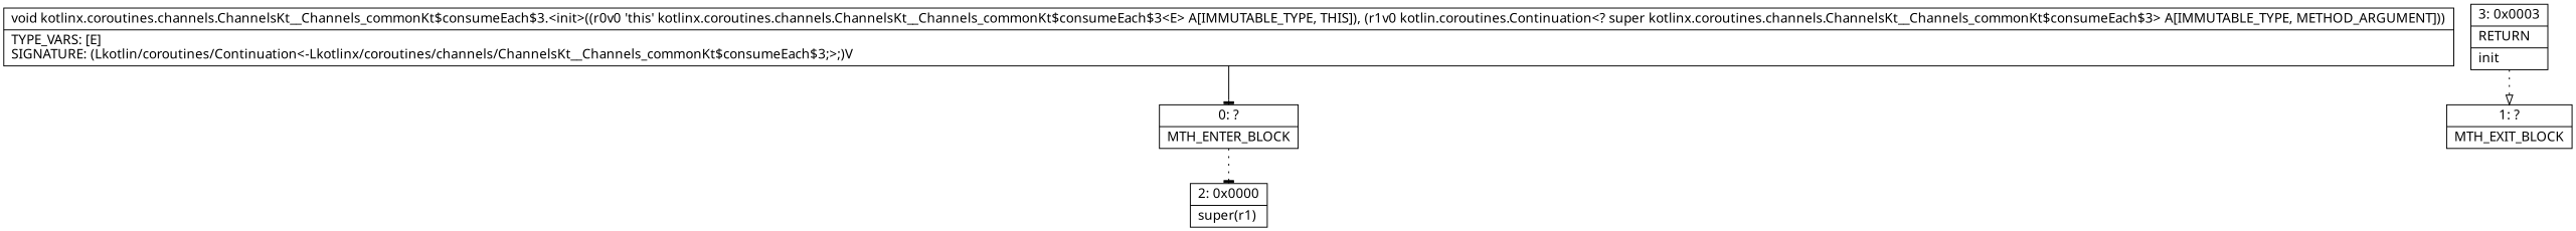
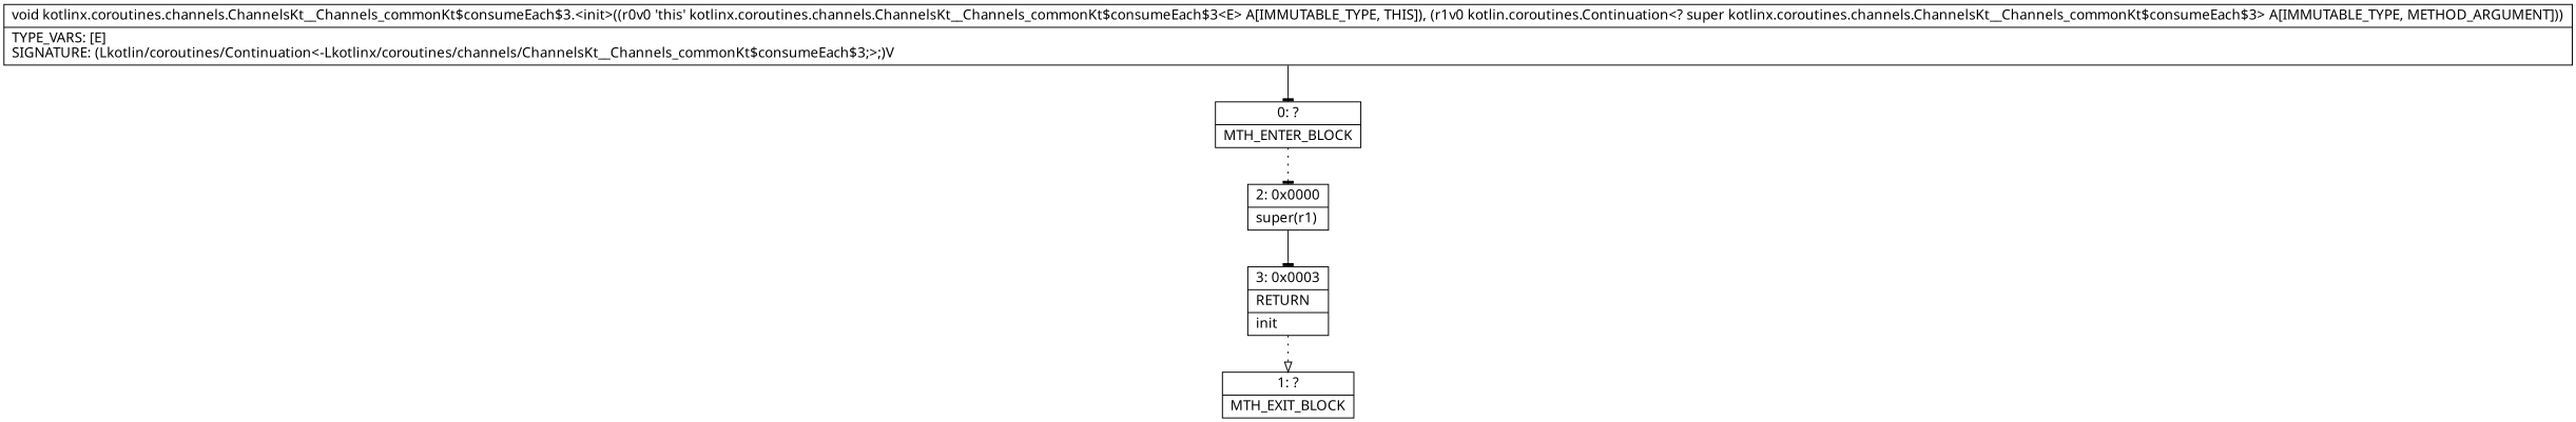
  digraph {
    fontname="Noto Sans"
    node [fontname="Noto Sans" shape=record]
    edge [arrowhead=tee fontname="Noto Sans" style=dotted]
    n1 [label="{0\:\ ?|MTH_ENTER_BLOCK\l}"]
    n2 [label="{2\:\ 0x0000|super(r1)\l}"]
    n3 [label="{3\:\ 0x0003|RETURN\l|init\l}"]
    n4 [label="{1\:\ ?|MTH_EXIT_BLOCK\l}"]
    n5 [label="{void kotlinx.coroutines.channels.ChannelsKt__Channels_commonKt$consumeEach$3.\<init\>((r0v0 'this' kotlinx.coroutines.channels.ChannelsKt__Channels_commonKt$consumeEach$3\<E\> A[IMMUTABLE_TYPE, THIS]), (r1v0 kotlin.coroutines.Continuation\<? super kotlinx.coroutines.channels.ChannelsKt__Channels_commonKt$consumeEach$3\> A[IMMUTABLE_TYPE, METHOD_ARGUMENT]))  | TYPE_VARS: [E]\lSIGNATURE: (Lkotlin\/coroutines\/Continuation\<\-Lkotlinx\/coroutines\/channels\/ChannelsKt__Channels_commonKt$consumeEach$3;\>;)V\l}"]
    n1 -> n2
+   n2 -> n3 [style=solid]
    n3 -> n4 [arrowhead=onormal]
    n5 -> n1 [style=solid]
  }
